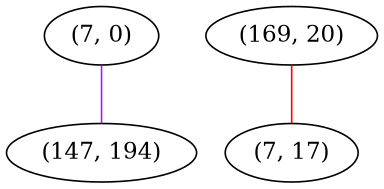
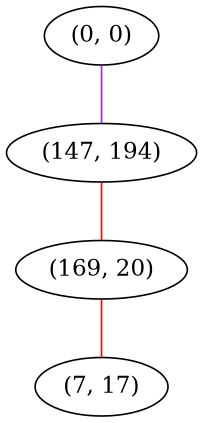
  graph {
    edge [color=red weight=1]
    "(147, 194)"
    "(169, 20)"
    "(7, 17)"
-   "(0, 0)" [label="(7, 0)"]
+   "(0, 0)"
+   "(147, 194)" -- "(169, 20)"
    "(169, 20)" -- "(7, 17)"
    "(0, 0)" -- "(147, 194)" [color=purple weight=4]
  }
